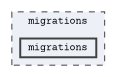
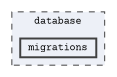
  digraph {
    compound=true
    fontname="Courier Prime"
    n1 [color=grey25 fillcolor="#edf0f7" fontname="Courier Prime" fontsize=10 height=0.2 label=migrations shape=box style="filled,bold" width=0.4]
    subgraph cluster_1 {
      bgcolor="#edf0f7"
      fontsize=10
-     label=migrations
+     label=database
      pencolor=grey25
      style="filled,dashed"
      n1
    }
  }
